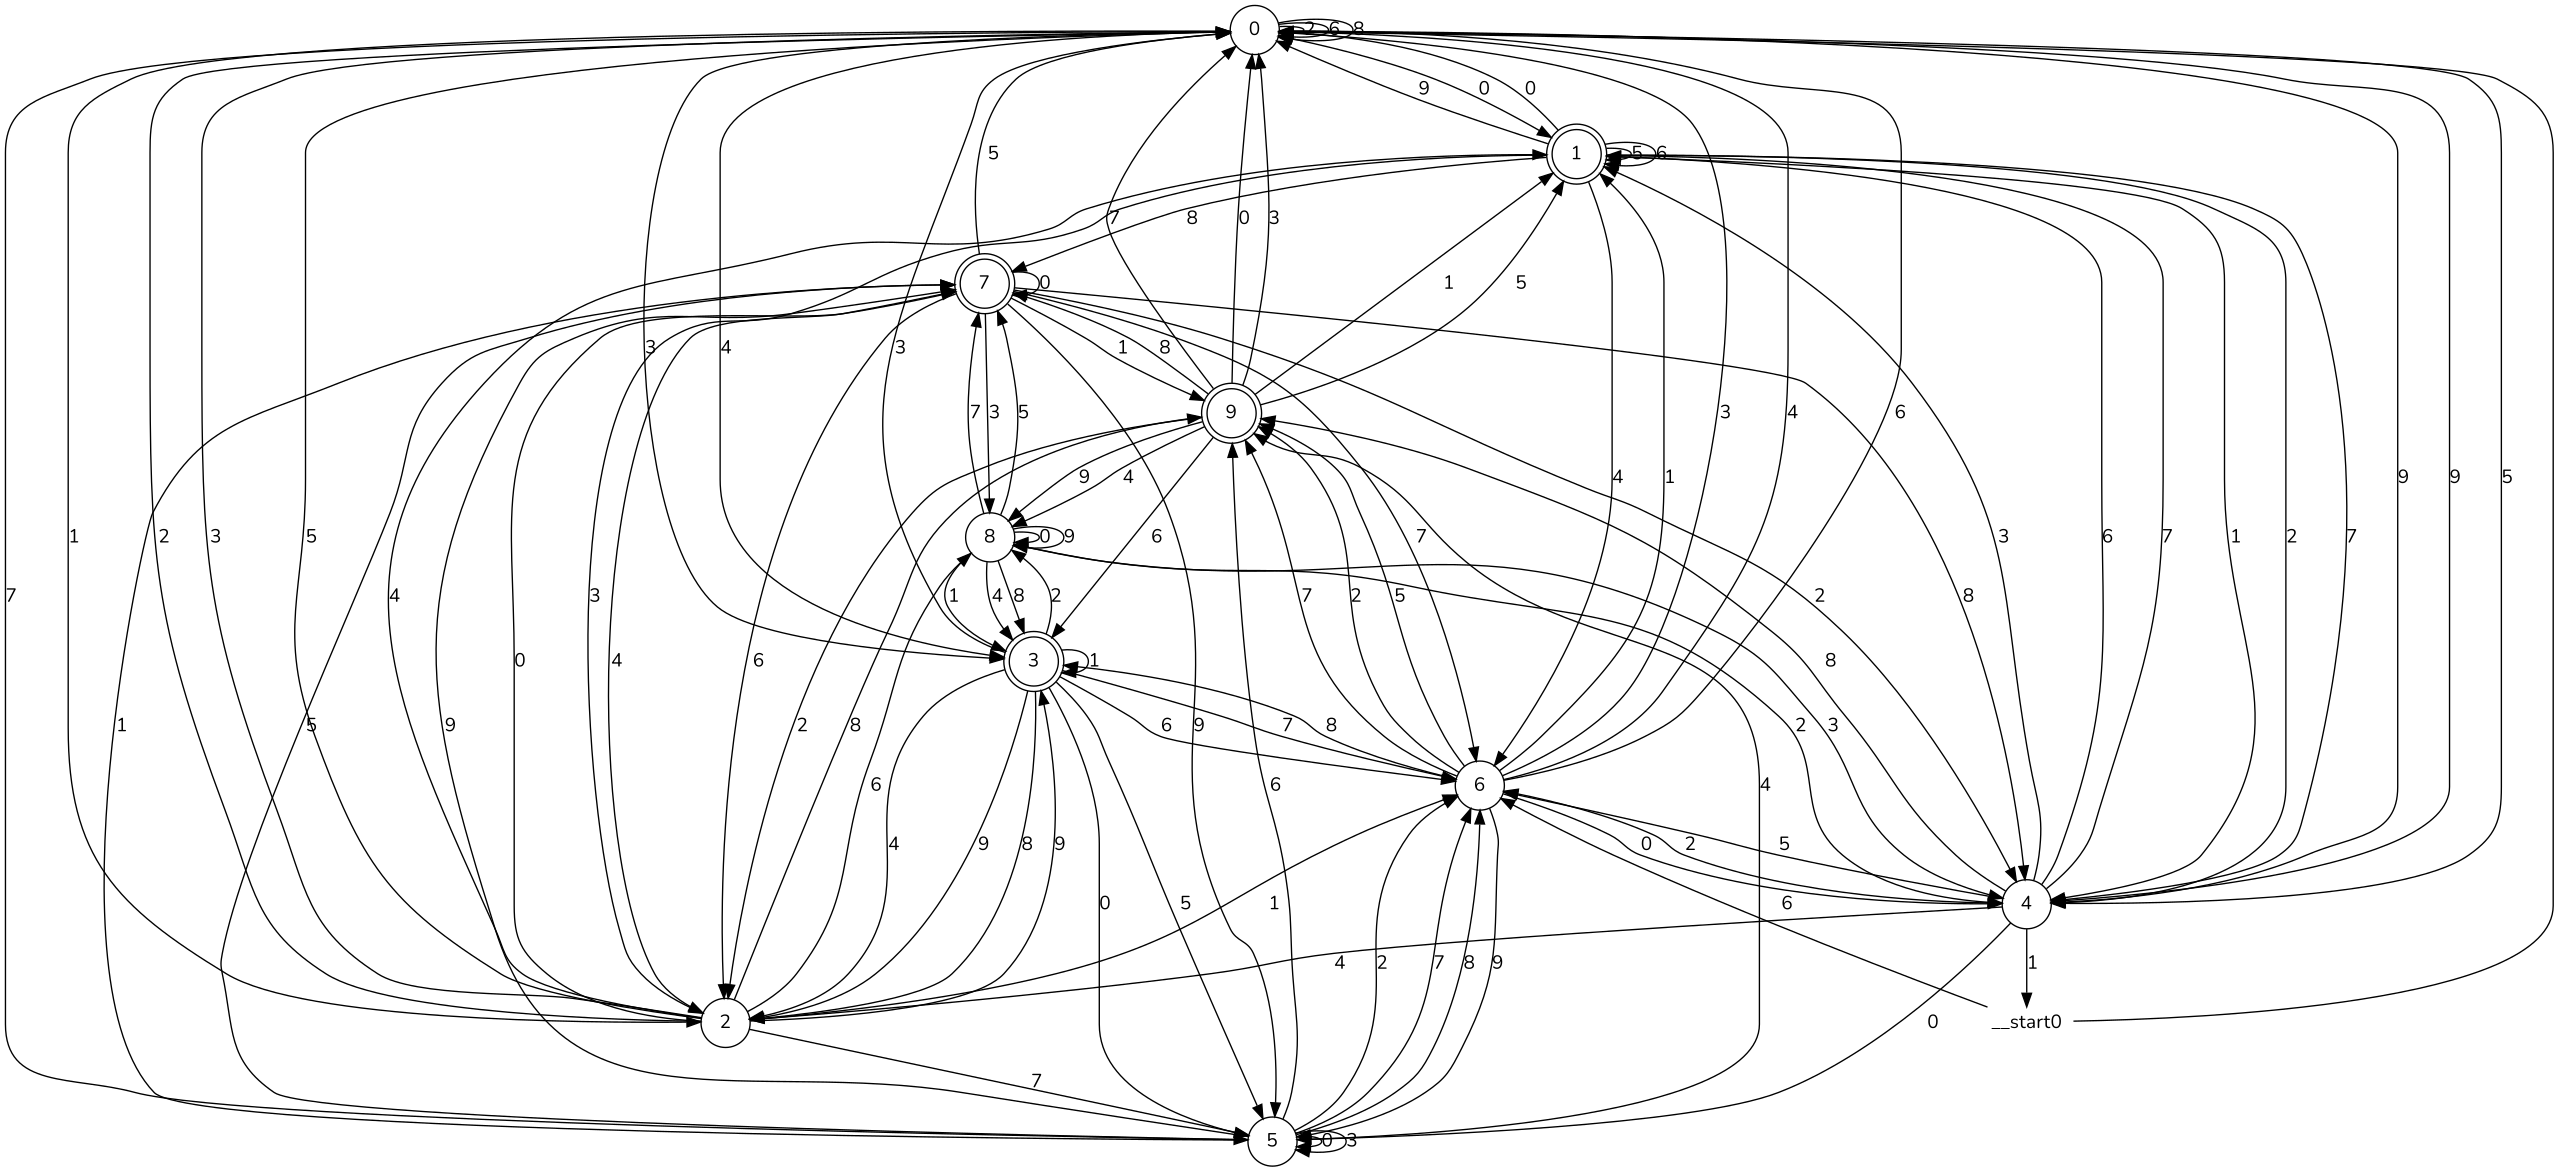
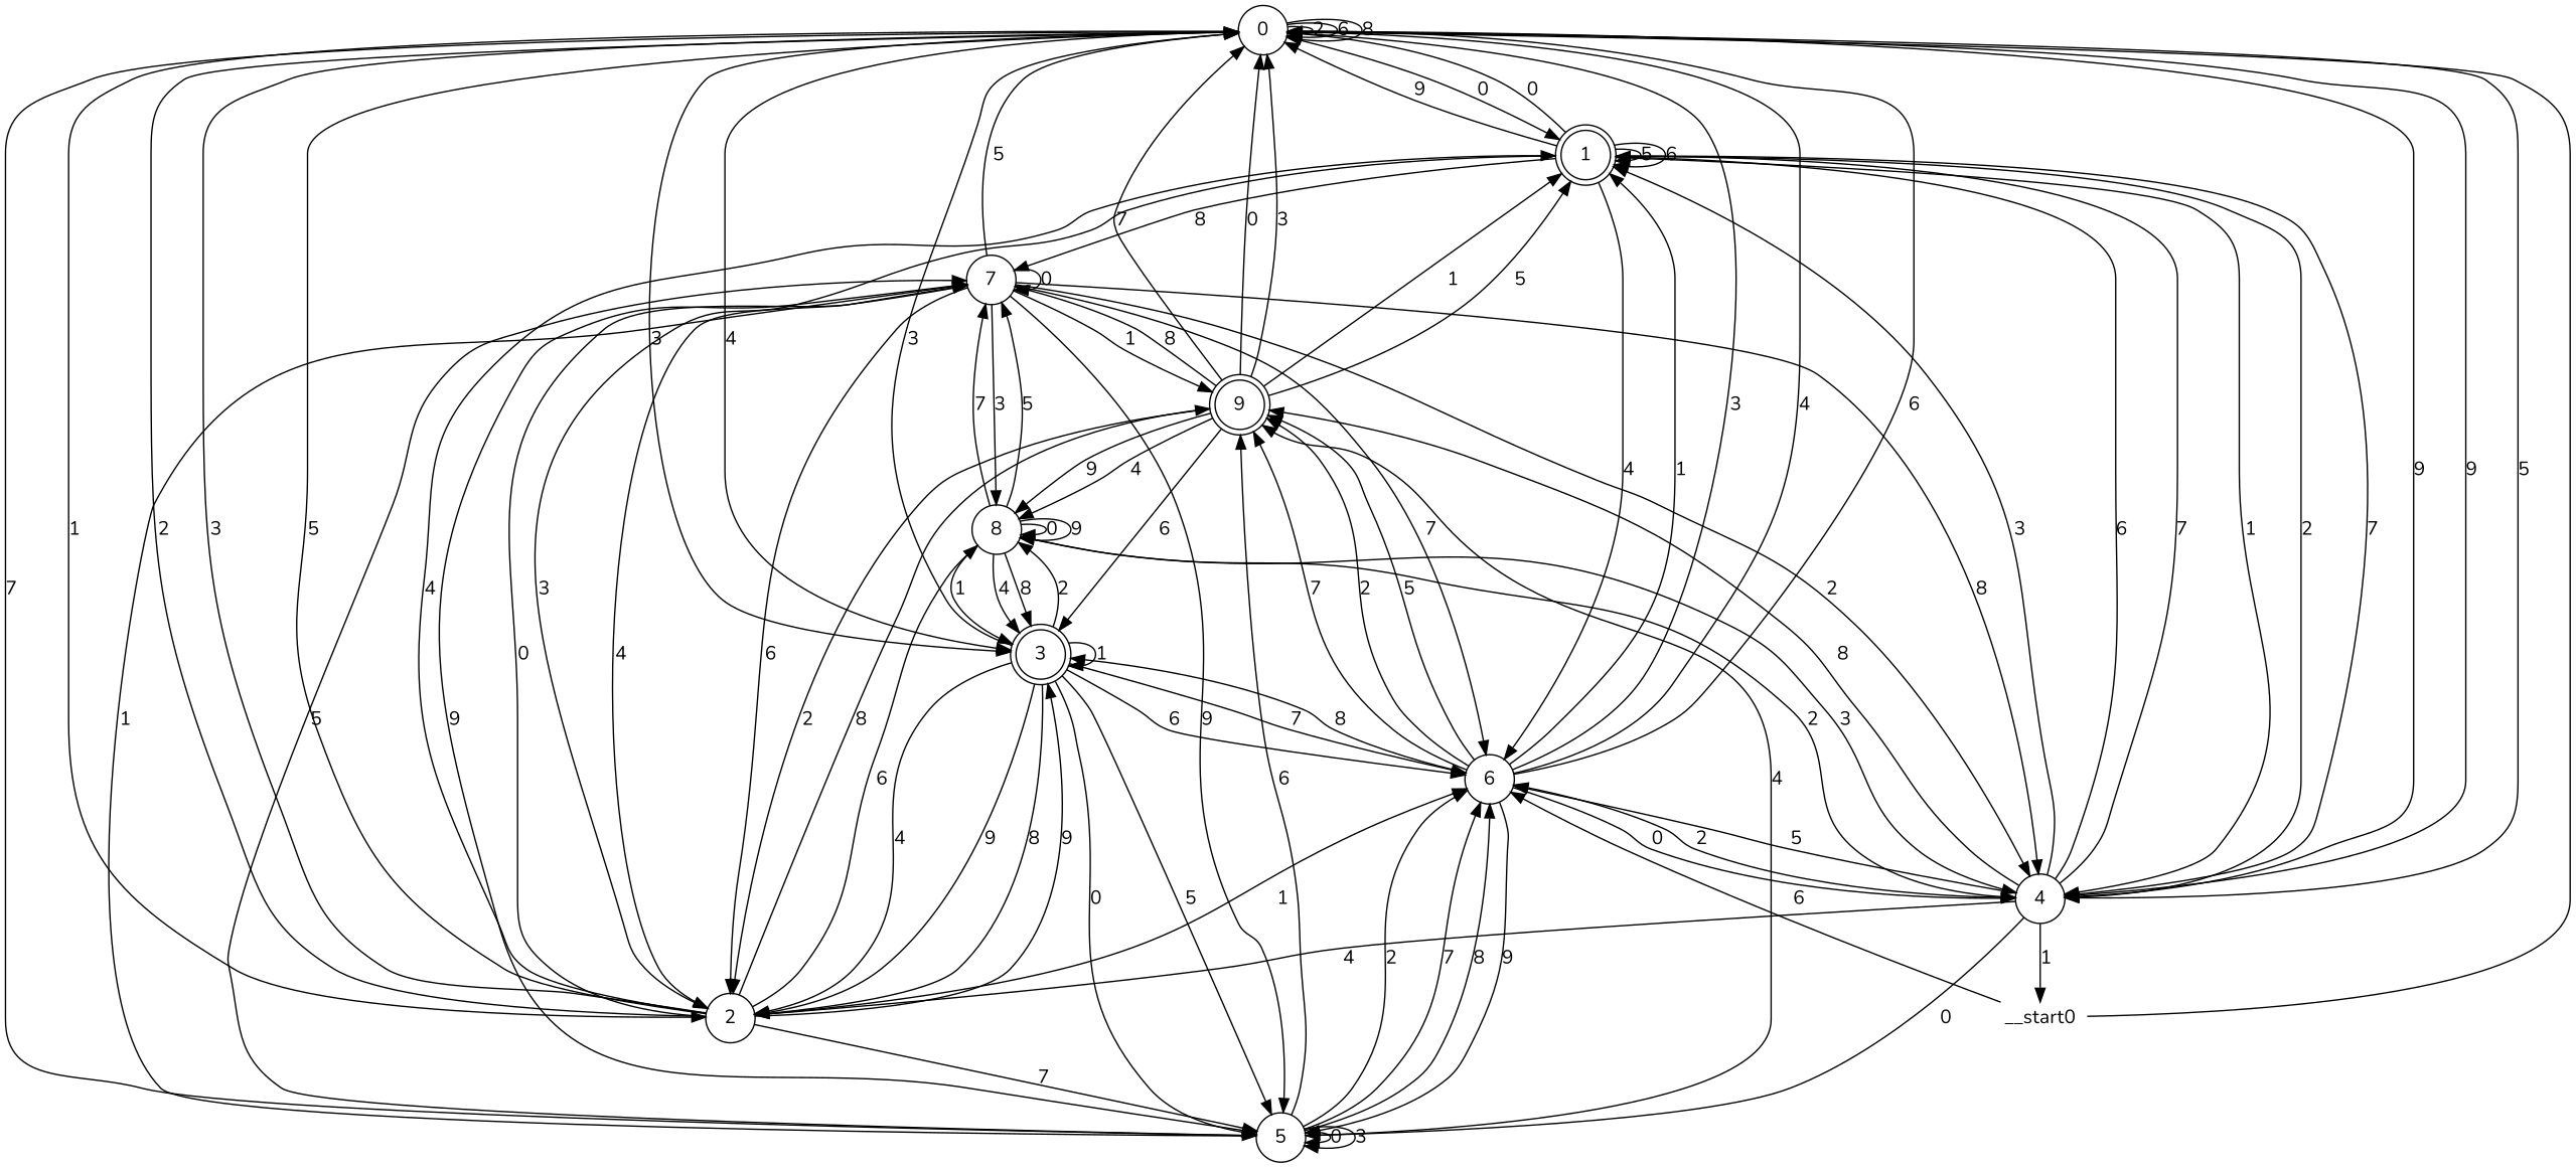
  digraph {
    fontname=Nunito
    node [fontname=Nunito shape=circle]
    edge [fontname=Nunito]
    n1 [label=0]
    n2 [label=1 shape=doublecircle]
    n3 [label=2]
    n4 [label=3 shape=doublecircle]
    n5 [label=4]
    n6 [label=5]
    n7 [label=6]
-   n8 [label=7 shape=doublecircle]
+   n8 [label=7]
    n9 [label=8]
    n10 [label=9 shape=doublecircle]
    __start0 [height=0 shape=none width=0]
    n1 -> n1 [label=2]
    n1 -> n1 [label=6]
    n1 -> n1 [label=8]
    n1 -> n2 [label=0]
    n1 -> n3 [label=1]
    n1 -> n4 [label=3]
    n1 -> n4 [label=4]
    n1 -> n5 [label=5]
    n1 -> n5 [label=9]
    n1 -> n6 [label=7]
    n2 -> n1 [label=0]
    n2 -> n1 [label=9]
    n2 -> n2 [label=5]
    n2 -> n2 [label=6]
    n2 -> n3 [label=3]
    n2 -> n5 [label=1]
    n2 -> n5 [label=2]
    n2 -> n5 [label=7]
    n2 -> n7 [label=4]
    n2 -> n8 [label=8]
    n3 -> n1 [label=2]
    n3 -> n1 [label=3]
    n3 -> n1 [label=5]
    n3 -> n2 [label=4]
    n3 -> n4 [label=9]
    n3 -> n6 [label=7]
    n3 -> n7 [label=1]
    n3 -> n8 [label=0]
    n3 -> n9 [label=6]
    n3 -> n10 [label=8]
    n4 -> n1 [label=3]
    n4 -> n3 [label=4]
    n4 -> n3 [label=8]
    n4 -> n3 [label=9]
    n4 -> n4 [label=1]
    n4 -> n6 [label=0]
    n4 -> n6 [label=5]
    n4 -> n7 [label=6]
    n4 -> n7 [label=7]
    n4 -> n9 [label=2]
    n5 -> n1 [label=9]
    n5 -> n2 [label=3]
    n5 -> n2 [label=6]
    n5 -> n2 [label=7]
    n5 -> n3 [label=4]
    n5 -> n6 [label=0]
    n5 -> n7 [label=2]
    n5 -> n7 [label=5]
    n5 -> n10 [label=8]
    n5 -> __start0 [label=1]
    n6 -> n6 [label=0]
    n6 -> n6 [label=3]
    n6 -> n7 [label=2]
    n6 -> n7 [label=7]
    n6 -> n7 [label=8]
    n6 -> n8 [label=1]
    n6 -> n8 [label=5]
    n6 -> n8 [label=9]
    n6 -> n10 [label=4]
    n6 -> n10 [label=6]
    n7 -> n1 [label=3]
    n7 -> n1 [label=4]
    n7 -> n1 [label=6]
    n7 -> n2 [label=1]
    n7 -> n4 [label=8]
    n7 -> n5 [label=0]
    n7 -> n6 [label=9]
    n7 -> n10 [label=2]
    n7 -> n10 [label=5]
    n7 -> n10 [label=7]
    n8 -> n1 [label=5]
    n8 -> n3 [label=4]
    n8 -> n3 [label=6]
    n8 -> n5 [label=2]
    n8 -> n5 [label=8]
    n8 -> n6 [label=9]
    n8 -> n7 [label=7]
    n8 -> n8 [label=0]
    n8 -> n9 [label=3]
    n8 -> n10 [label=1]
    n9 -> n4 [label=1]
    n9 -> n4 [label=4]
    n9 -> n4 [label=8]
    n9 -> n5 [label=2]
    n9 -> n5 [label=3]
    n9 -> n8 [label=5]
    n9 -> n8 [label=7]
    n9 -> n9 [label=0]
    n9 -> n9 [label=9]
    n10 -> n1 [label=0]
    n10 -> n1 [label=3]
    n10 -> n1 [label=7]
    n10 -> n2 [label=1]
    n10 -> n2 [label=5]
    n10 -> n3 [label=2]
    n10 -> n4 [label=6]
    n10 -> n8 [label=8]
    n10 -> n9 [label=4]
    n10 -> n9 [label=9]
    __start0 -> n1
    __start0 -> n7 [label=6]
  }
